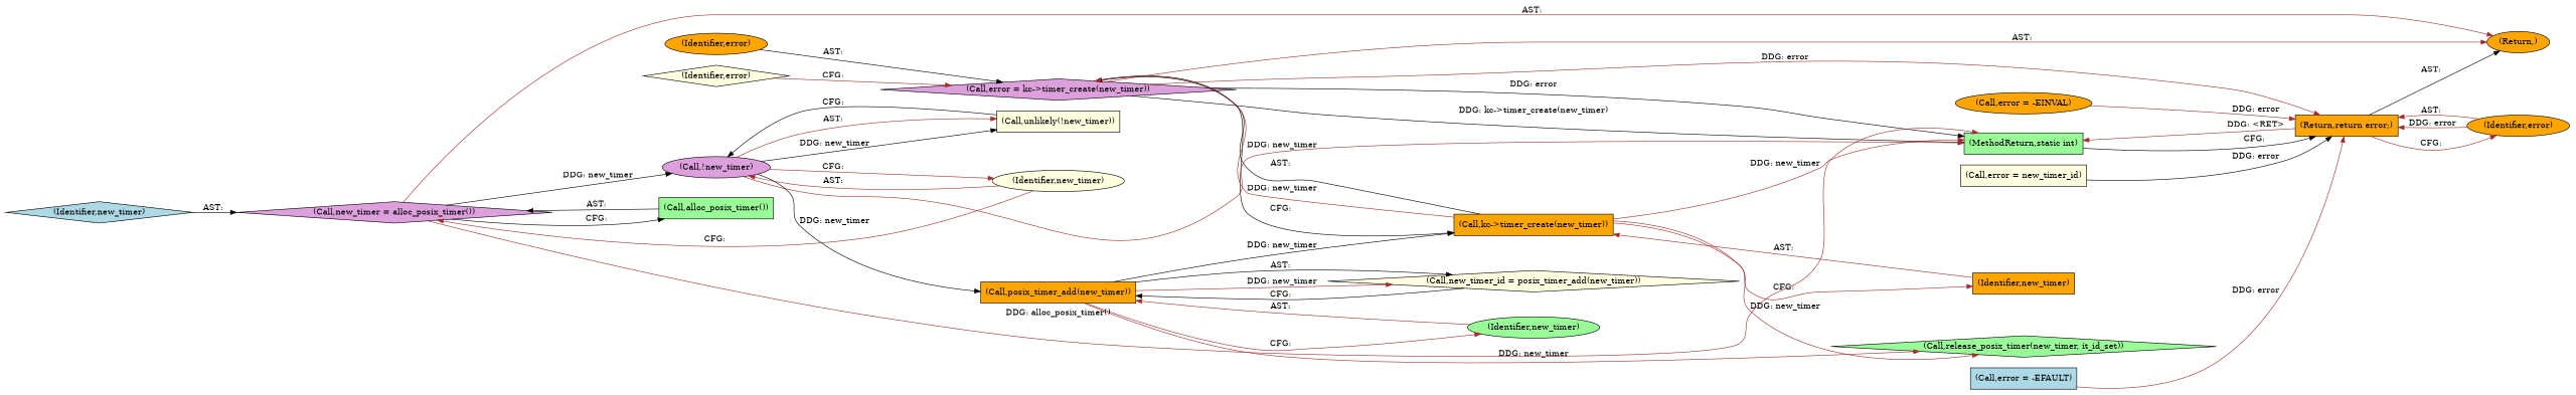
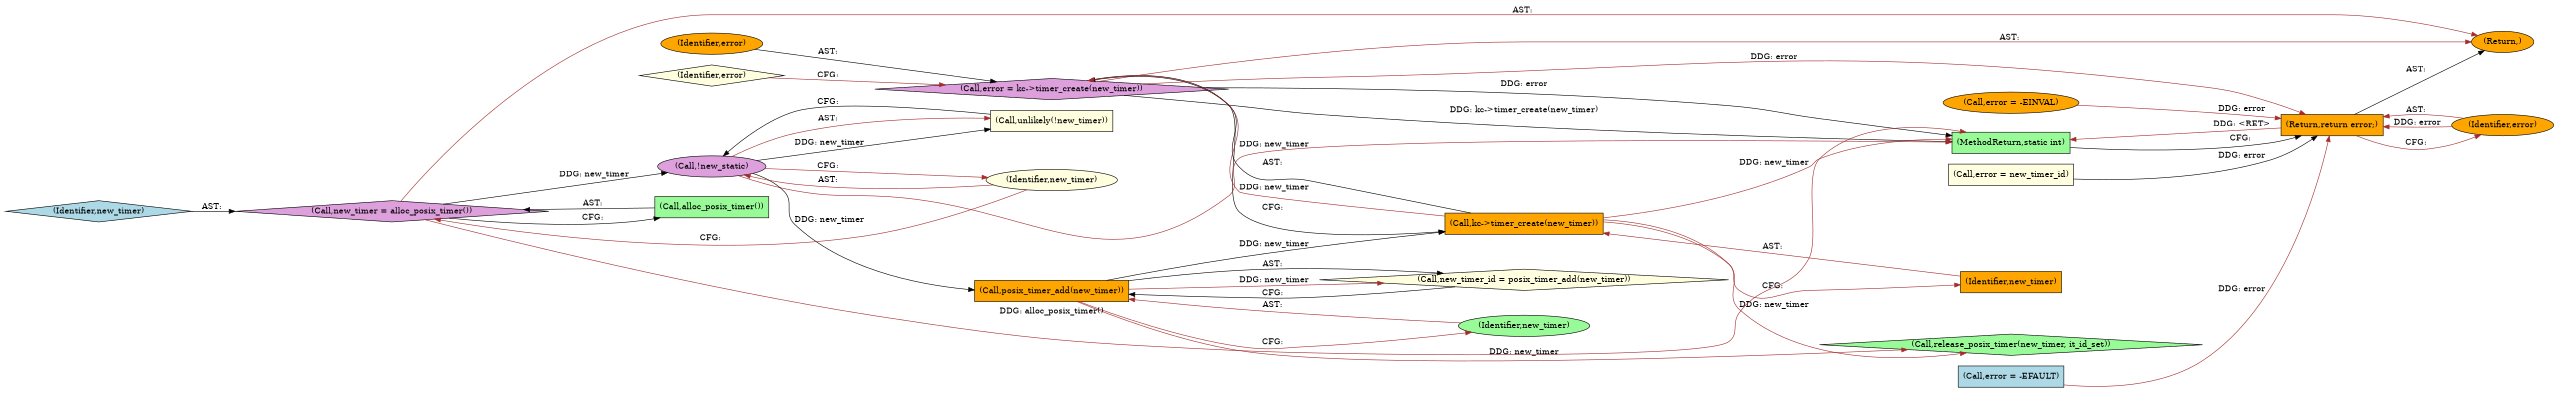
  digraph {
    rankdir=LR
    node [fillcolor=orange shape=box style=filled]
    edge [color=brown]
    n1 [fillcolor=plum label="(Call,error = kc->timer_create(new_timer))" shape=diamond]
    n2 [label="(Call,kc->timer_create(new_timer))"]
    n3 [label="(Return,return error;)"]
    n4 [label="(Return,)" shape=ellipse]
    n5 [fillcolor=palegreen label="(MethodReturn,static int)"]
    n6 [label="(Identifier,new_timer)"]
    n7 [fillcolor=palegreen label="(Call,release_posix_timer(new_timer, it_id_set))" shape=diamond]
    n8 [label="(Identifier,error)" shape=ellipse]
    n9 [label="(Call,posix_timer_add(new_timer))"]
    n10 [fillcolor=palegreen label="(Identifier,new_timer)" shape=ellipse]
    n11 [fillcolor=lightyellow label="(Call,new_timer_id = posix_timer_add(new_timer))" shape=diamond]
-   n12 [fillcolor=plum label="(Call,!new_timer)" shape=ellipse]
+   n12 [fillcolor=plum label="(Call,!new_static)" shape=ellipse]
    n13 [fillcolor=lightyellow label="(Call,unlikely(!new_timer))"]
    n14 [fillcolor=lightyellow label="(Identifier,new_timer)" shape=ellipse]
    n15 [fillcolor=plum label="(Call,new_timer = alloc_posix_timer())" shape=diamond]
    n16 [fillcolor=palegreen label="(Call,alloc_posix_timer())"]
    n17 [label="(Identifier,error)" shape=ellipse]
    n18 [label="(Call,error = -EINVAL)" shape=ellipse]
    n19 [fillcolor=lightblue label="(Call,error = -EFAULT)"]
    n20 [fillcolor=lightyellow label="(Identifier,error)" shape=diamond]
    n21 [fillcolor=lightyellow label="(Call,error = new_timer_id)"]
    n22 [fillcolor=lightblue label="(Identifier,new_timer)" shape=diamond]
    n1 -> n2 [color=black label="CFG: "]
    n1 -> n3 [label="DDG: error"]
    n1 -> n4 [label="AST: "]
    n1 -> n5 [color=black label="DDG: kc->timer_create(new_timer)"]
    n1 -> n5 [color=black label="DDG: error"]
    n2 -> n1 [color=black label="AST: "]
    n2 -> n1 [label="DDG: new_timer"]
    n2 -> n5 [label="DDG: new_timer"]
    n2 -> n6 [label="CFG: "]
    n2 -> n7 [label="DDG: new_timer"]
    n3 -> n4 [color=black label="AST: "]
    n3 -> n5 [label="DDG: <RET>"]
    n3 -> n8 [label="CFG: "]
    n5 -> n3 [color=black label="CFG: "]
    n6 -> n2 [label="AST: "]
    n8 -> n3 [label="AST: "]
    n8 -> n3 [label="DDG: error"]
    n9 -> n2 [color=black label="DDG: new_timer"]
    n9 -> n7 [label="DDG: new_timer"]
    n9 -> n10 [label="CFG: "]
    n9 -> n11 [color=black label="AST: "]
    n9 -> n11 [label="DDG: new_timer"]
    n10 -> n9 [label="AST: "]
    n11 -> n9 [color=black label="CFG: "]
    n12 -> n5 [label="DDG: new_timer"]
    n12 -> n9 [color=black label="DDG: new_timer"]
    n12 -> n13 [label="AST: "]
    n12 -> n13 [color=black label="DDG: new_timer"]
    n12 -> n14 [label="CFG: "]
    n13 -> n12 [color=black label="CFG: "]
    n14 -> n12 [label="AST: "]
    n14 -> n15 [label="CFG: "]
    n15 -> n4 [label="AST: "]
    n15 -> n5 [label="DDG: alloc_posix_timer()"]
    n15 -> n12 [color=black label="DDG: new_timer"]
    n15 -> n16 [color=black label="CFG: "]
    n16 -> n15 [color=black label="AST: "]
    n17 -> n1 [color=black label="AST: "]
    n18 -> n3 [label="DDG: error"]
    n19 -> n3 [label="DDG: error"]
    n20 -> n1 [label="CFG: "]
    n21 -> n3 [color=black label="DDG: error"]
    n22 -> n15 [color=black label="AST: "]
  }
